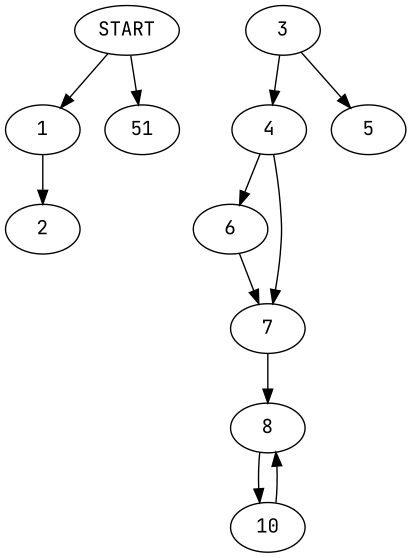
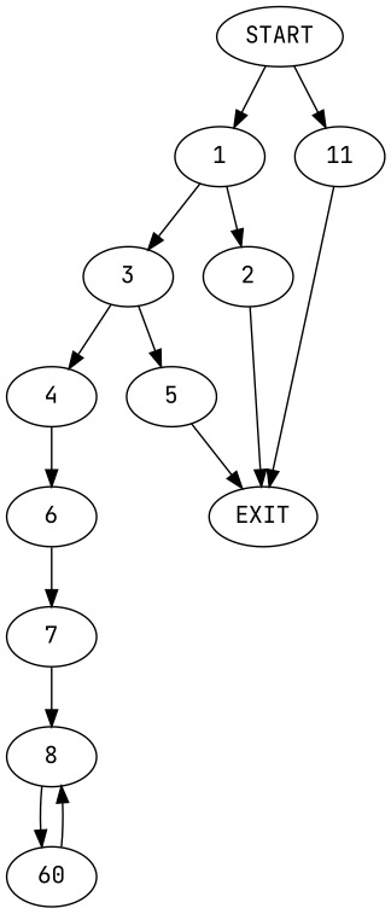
  digraph {
    fontname="JetBrains Mono"
    node [fontname="JetBrains Mono"]
    edge [fontname="JetBrains Mono"]
    n1 [label=START]
    1
-   11 [label=51]
+   11
    2
    3
+   n6 [label=EXIT]
    4
    5
    6
    7
    8
-   10
+   10 [label=60]
    n1 -> 1
    n1 -> 11
    1 -> 2
+   1 -> 3
+   11 -> n6
+   2 -> n6
    3 -> 4
    3 -> 5
    4 -> 6
-   4 -> 7
+   5 -> n6
    6 -> 7
    7 -> 8
    8 -> 10
    10 -> 8
  }
